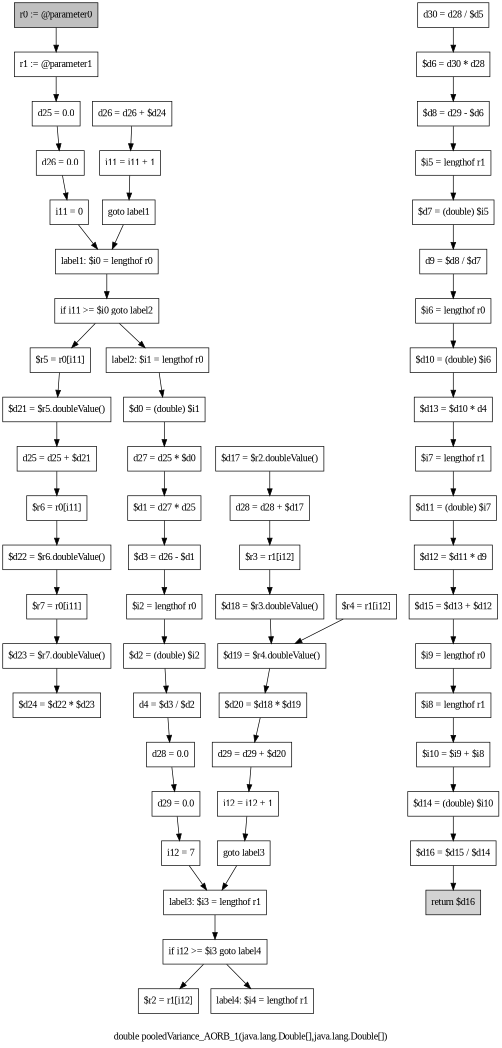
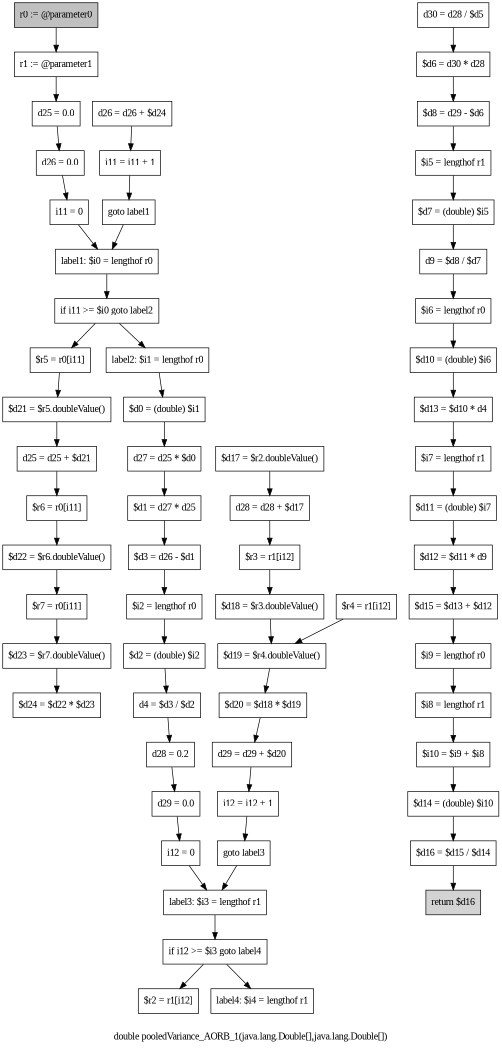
  digraph {
    fontname="Liberation Serif"
    label="double pooledVariance_AORB_1(java.lang.Double[],java.lang.Double[])"
    node [fontname="Liberation Serif" shape=box]
    edge [fontname="Liberation Serif"]
    n1 [fillcolor=gray label="r0 := @parameter0" style=filled]
    n2 [label="r1 := @parameter1"]
    n3 [label="d25 = 0.0"]
    n4 [label="d26 = 0.0"]
    n5 [label="i11 = 0"]
    n6 [label="label1: $i0 = lengthof r0"]
    n7 [label="if i11 >= $i0 goto label2"]
    n8 [label="$r5 = r0[i11]"]
    n9 [label="label2: $i1 = lengthof r0"]
    n10 [label="$d21 = $r5.doubleValue()"]
    n11 [label="$d0 = (double) $i1"]
    n12 [label="d25 = d25 + $d21"]
    n13 [label="d27 = d25 * $d0"]
    n14 [label="$r6 = r0[i11]"]
    n15 [label="$d22 = $r6.doubleValue()"]
    n16 [label="$r7 = r0[i11]"]
    n17 [label="$d23 = $r7.doubleValue()"]
    n18 [label="$d24 = $d22 * $d23"]
    n19 [label="d26 = d26 + $d24"]
    n20 [label="i11 = i11 + 1"]
    n21 [label="goto label1"]
    n22 [label="$d1 = d27 * d25"]
    n23 [label="$d3 = d26 - $d1"]
    n24 [label="$i2 = lengthof r0"]
    n25 [label="$d2 = (double) $i2"]
    n26 [label="d4 = $d3 / $d2"]
-   n27 [label="d28 = 0.0"]
+   n27 [label="d28 = 0.2"]
    n28 [label="d29 = 0.0"]
-   n29 [label="i12 = 7"]
+   n29 [label="i12 = 0"]
    n30 [label="label3: $i3 = lengthof r1"]
    n31 [label="if i12 >= $i3 goto label4"]
    n32 [label="$r2 = r1[i12]"]
    n33 [label="label4: $i4 = lengthof r1"]
    n34 [label="$d17 = $r2.doubleValue()"]
    n35 [label="d28 = d28 + $d17"]
    n36 [label="$r3 = r1[i12]"]
    n37 [label="$d18 = $r3.doubleValue()"]
    n38 [label="$d19 = $r4.doubleValue()"]
    n39 [label="$r4 = r1[i12]"]
    n40 [label="$d20 = $d18 * $d19"]
    n41 [label="d29 = d29 + $d20"]
    n42 [label="i12 = i12 + 1"]
    n43 [label="goto label3"]
    n44 [label="d30 = d28 / $d5"]
    n45 [label="$d6 = d30 * d28"]
    n46 [label="$d8 = d29 - $d6"]
    n47 [label="$i5 = lengthof r1"]
    n48 [label="$d7 = (double) $i5"]
    n49 [label="d9 = $d8 / $d7"]
    n50 [label="$i6 = lengthof r0"]
    n51 [label="$d10 = (double) $i6"]
    n52 [label="$d13 = $d10 * d4"]
    n53 [label="$i7 = lengthof r1"]
    n54 [label="$d11 = (double) $i7"]
    n55 [label="$d12 = $d11 * d9"]
    n56 [label="$d15 = $d13 + $d12"]
    n57 [label="$i9 = lengthof r0"]
    n58 [label="$i8 = lengthof r1"]
    n59 [label="$i10 = $i9 + $i8"]
    n60 [label="$d14 = (double) $i10"]
    n61 [label="$d16 = $d15 / $d14"]
    n62 [fillcolor=lightgray label="return $d16" style=filled]
    n1 -> n2
    n2 -> n3
    n3 -> n4
    n4 -> n5
    n5 -> n6
    n6 -> n7
    n7 -> n8
    n7 -> n9
    n8 -> n10
    n9 -> n11
    n10 -> n12
    n11 -> n13
    n12 -> n14
    n13 -> n22
    n14 -> n15
    n15 -> n16
    n16 -> n17
    n17 -> n18
    n19 -> n20
    n20 -> n21
    n21 -> n6
    n22 -> n23
    n23 -> n24
    n24 -> n25
    n25 -> n26
    n26 -> n27
    n27 -> n28
    n28 -> n29
    n29 -> n30
    n30 -> n31
    n31 -> n32
    n31 -> n33
    n34 -> n35
    n35 -> n36
    n36 -> n37
    n37 -> n38
    n38 -> n40
    n39 -> n38
    n40 -> n41
    n41 -> n42
    n42 -> n43
    n43 -> n30
    n44 -> n45
    n45 -> n46
    n46 -> n47
    n47 -> n48
    n48 -> n49
    n49 -> n50
    n50 -> n51
    n51 -> n52
    n52 -> n53
    n53 -> n54
    n54 -> n55
    n55 -> n56
    n56 -> n57
    n57 -> n58
    n58 -> n59
    n59 -> n60
    n60 -> n61
    n61 -> n62
  }
